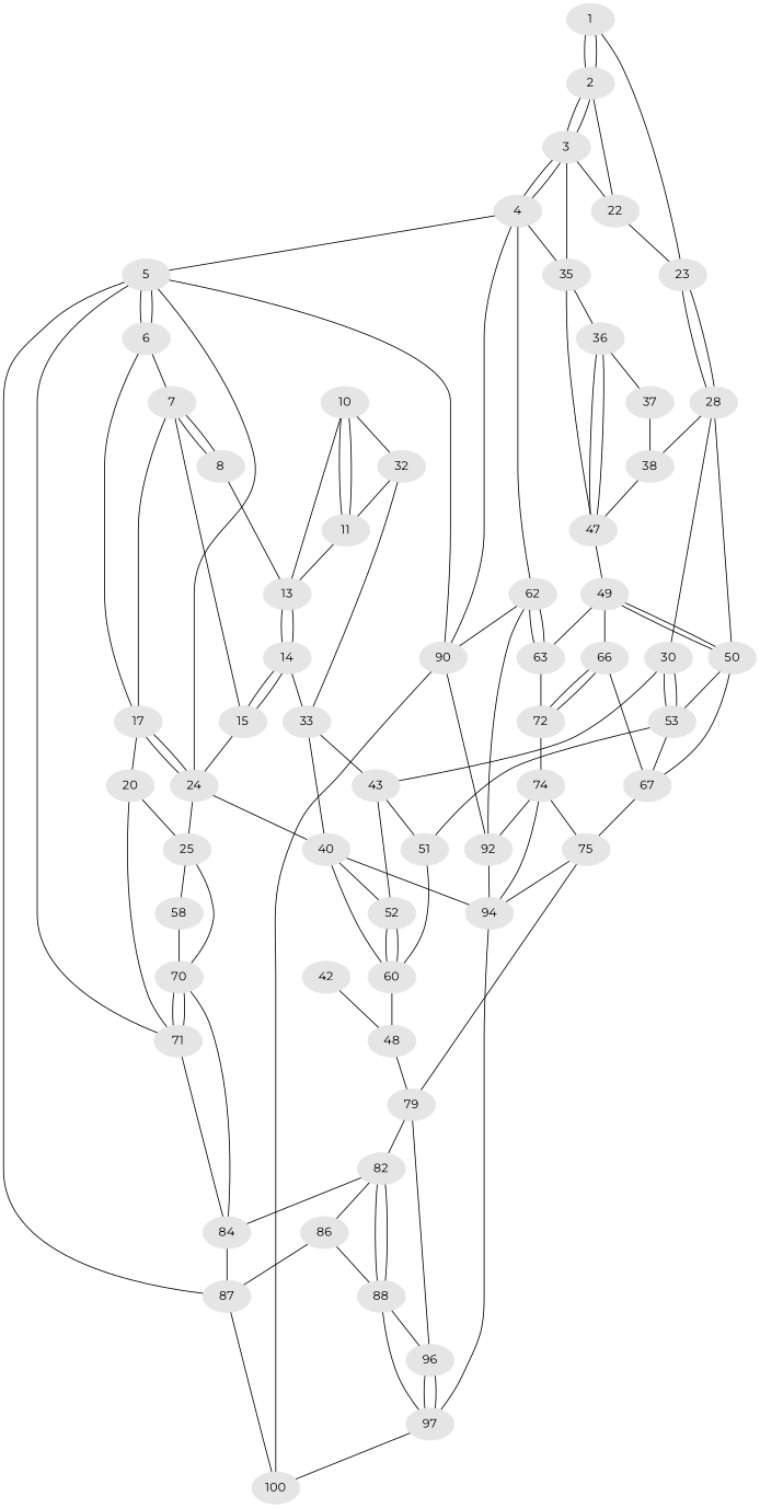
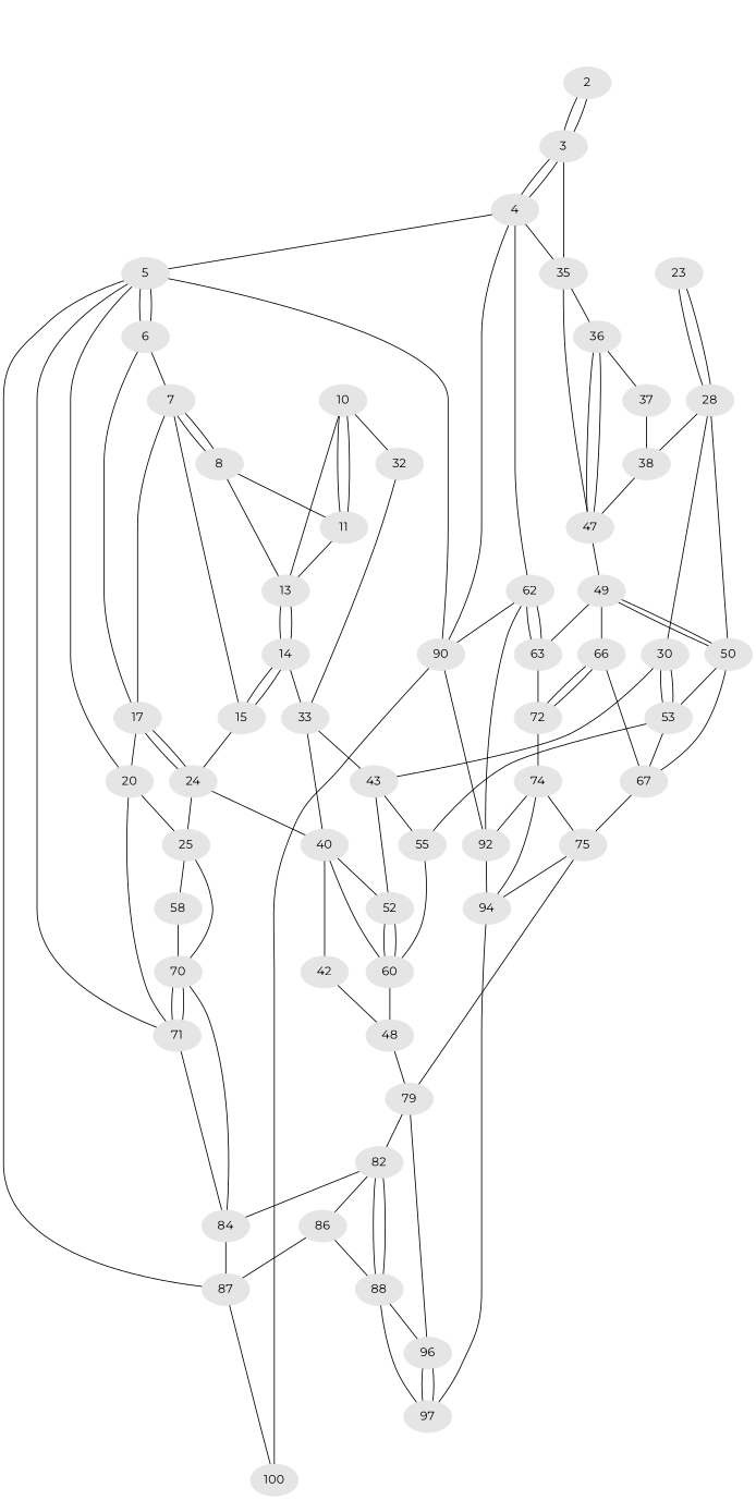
  graph {
    fontname=Montserrat
    node [color=gray90 fontname=Montserrat style=filled]
    edge [fontname=Montserrat]
-   1 [super="+9"]
    2
    23
    3 [super="+34"]
-   22
    10 [super="+27"]
    11
    13 [super="+19"]
    32
    28 [super="+29"]
    4 [super="+45"]
    35 [super="+46"]
    5 [super="+77"]
    62 [super="+91"]
    90 [super="+102"]
    36
    47 [super="+48"]
    6
    20 [super="+21"]
    71 [super="+76"]
    87 [super="+99"]
    63 [super="+64"]
    92 [super="+101"]
    100
    7 [super="+16"]
    17 [super="+18"]
    25 [super="+59"]
    84 [super="+85"]
    8 [super="+12"]
    15
    24 [super="+26"]
    14
    33 [super="+39"]
    43 [super="+51"]
    40 [super="+41"]
    58
    70 [super="+81"]
    30 [super="+31"]
    38 [super="+44"]
    50 [super="+56"]
    42 [super="+57"]
    n42 [label=48]
    53 [super="+54"]
    67 [super="+69"]
    52
-   55 [label=51]
+   55
    60 [super="+61"]
    37
    49 [super="+65"]
    79 [super="+80"]
    66
    72 [super="+73"]
    75 [super="+78"]
    94 [super="+95"]
    74 [super="+93"]
    82 [super="+83"]
    96
    97 [super="+98"]
    86
    88 [super="+89"]
-   1 -- 2
-   1 -- 2
-   1 -- 23
    2 -- 3
    2 -- 3
-   2 -- 22
    23 -- 28
    23 -- 28
-   3 -- 22
    3 -- 4
    3 -- 4
    3 -- 35
-   22 -- 23
    10 -- 11
    10 -- 11
    10 -- 13
    10 -- 32
    11 -- 13
    13 -- 14
    13 -- 14
    32 -- 33
    28 -- 30
    28 -- 38
    28 -- 50
    4 -- 35
    4 -- 5
    4 -- 62
    4 -- 90
    35 -- 36
    35 -- 47
    5 -- 90
    5 -- 6
    5 -- 6
-   5 -- 24
+   5 -- 20
    5 -- 71
    5 -- 87
    62 -- 90
    62 -- 63
    62 -- 63
    62 -- 92
    90 -- 92
    90 -- 100
    36 -- 47
    36 -- 47
    36 -- 37
    47 -- 49
    6 -- 7
    6 -- 17
    20 -- 71
    20 -- 25
    71 -- 84
    87 -- 100
    63 -- 72 [weight=2]
    92 -- 94
    7 -- 17
    7 -- 8
    7 -- 8
    7 -- 15
    17 -- 20
    17 -- 24
    17 -- 24
    25 -- 58
    25 -- 70
    84 -- 87
-   32 -- 11
+   8 -- 11
    8 -- 13
    15 -- 24
    24 -- 25
    24 -- 40
    14 -- 15
    14 -- 15
    14 -- 33
    33 -- 43
    33 -- 40
    43 -- 52
    43 -- 55
-   40 -- 94
+   40 -- 42
    40 -- 52
    40 -- 60
    58 -- 70
    70 -- 71
    70 -- 71
    70 -- 84
    30 -- 43
    30 -- 53
    30 -- 53
    38 -- 47
    50 -- 53
    50 -- 67
    42 -- n42
    n42 -- 79
    53 -- 67
    53 -- 55
    67 -- 75
    52 -- 60
    52 -- 60
    55 -- 60
    60 -- n42
    37 -- 38 [weight=2]
    49 -- 63
    49 -- 50
    49 -- 50
    49 -- 66
    79 -- 82
    79 -- 96
    66 -- 67
    66 -- 72
    66 -- 72
    72 -- 74
    75 -- 79
    75 -- 94
    94 -- 97
    74 -- 92
    74 -- 75
    74 -- 94
    82 -- 84
    82 -- 86
    82 -- 88
    82 -- 88
    96 -- 97
    96 -- 97
-   97 -- 100
    86 -- 87
    86 -- 88
    88 -- 96
    88 -- 97
  }
